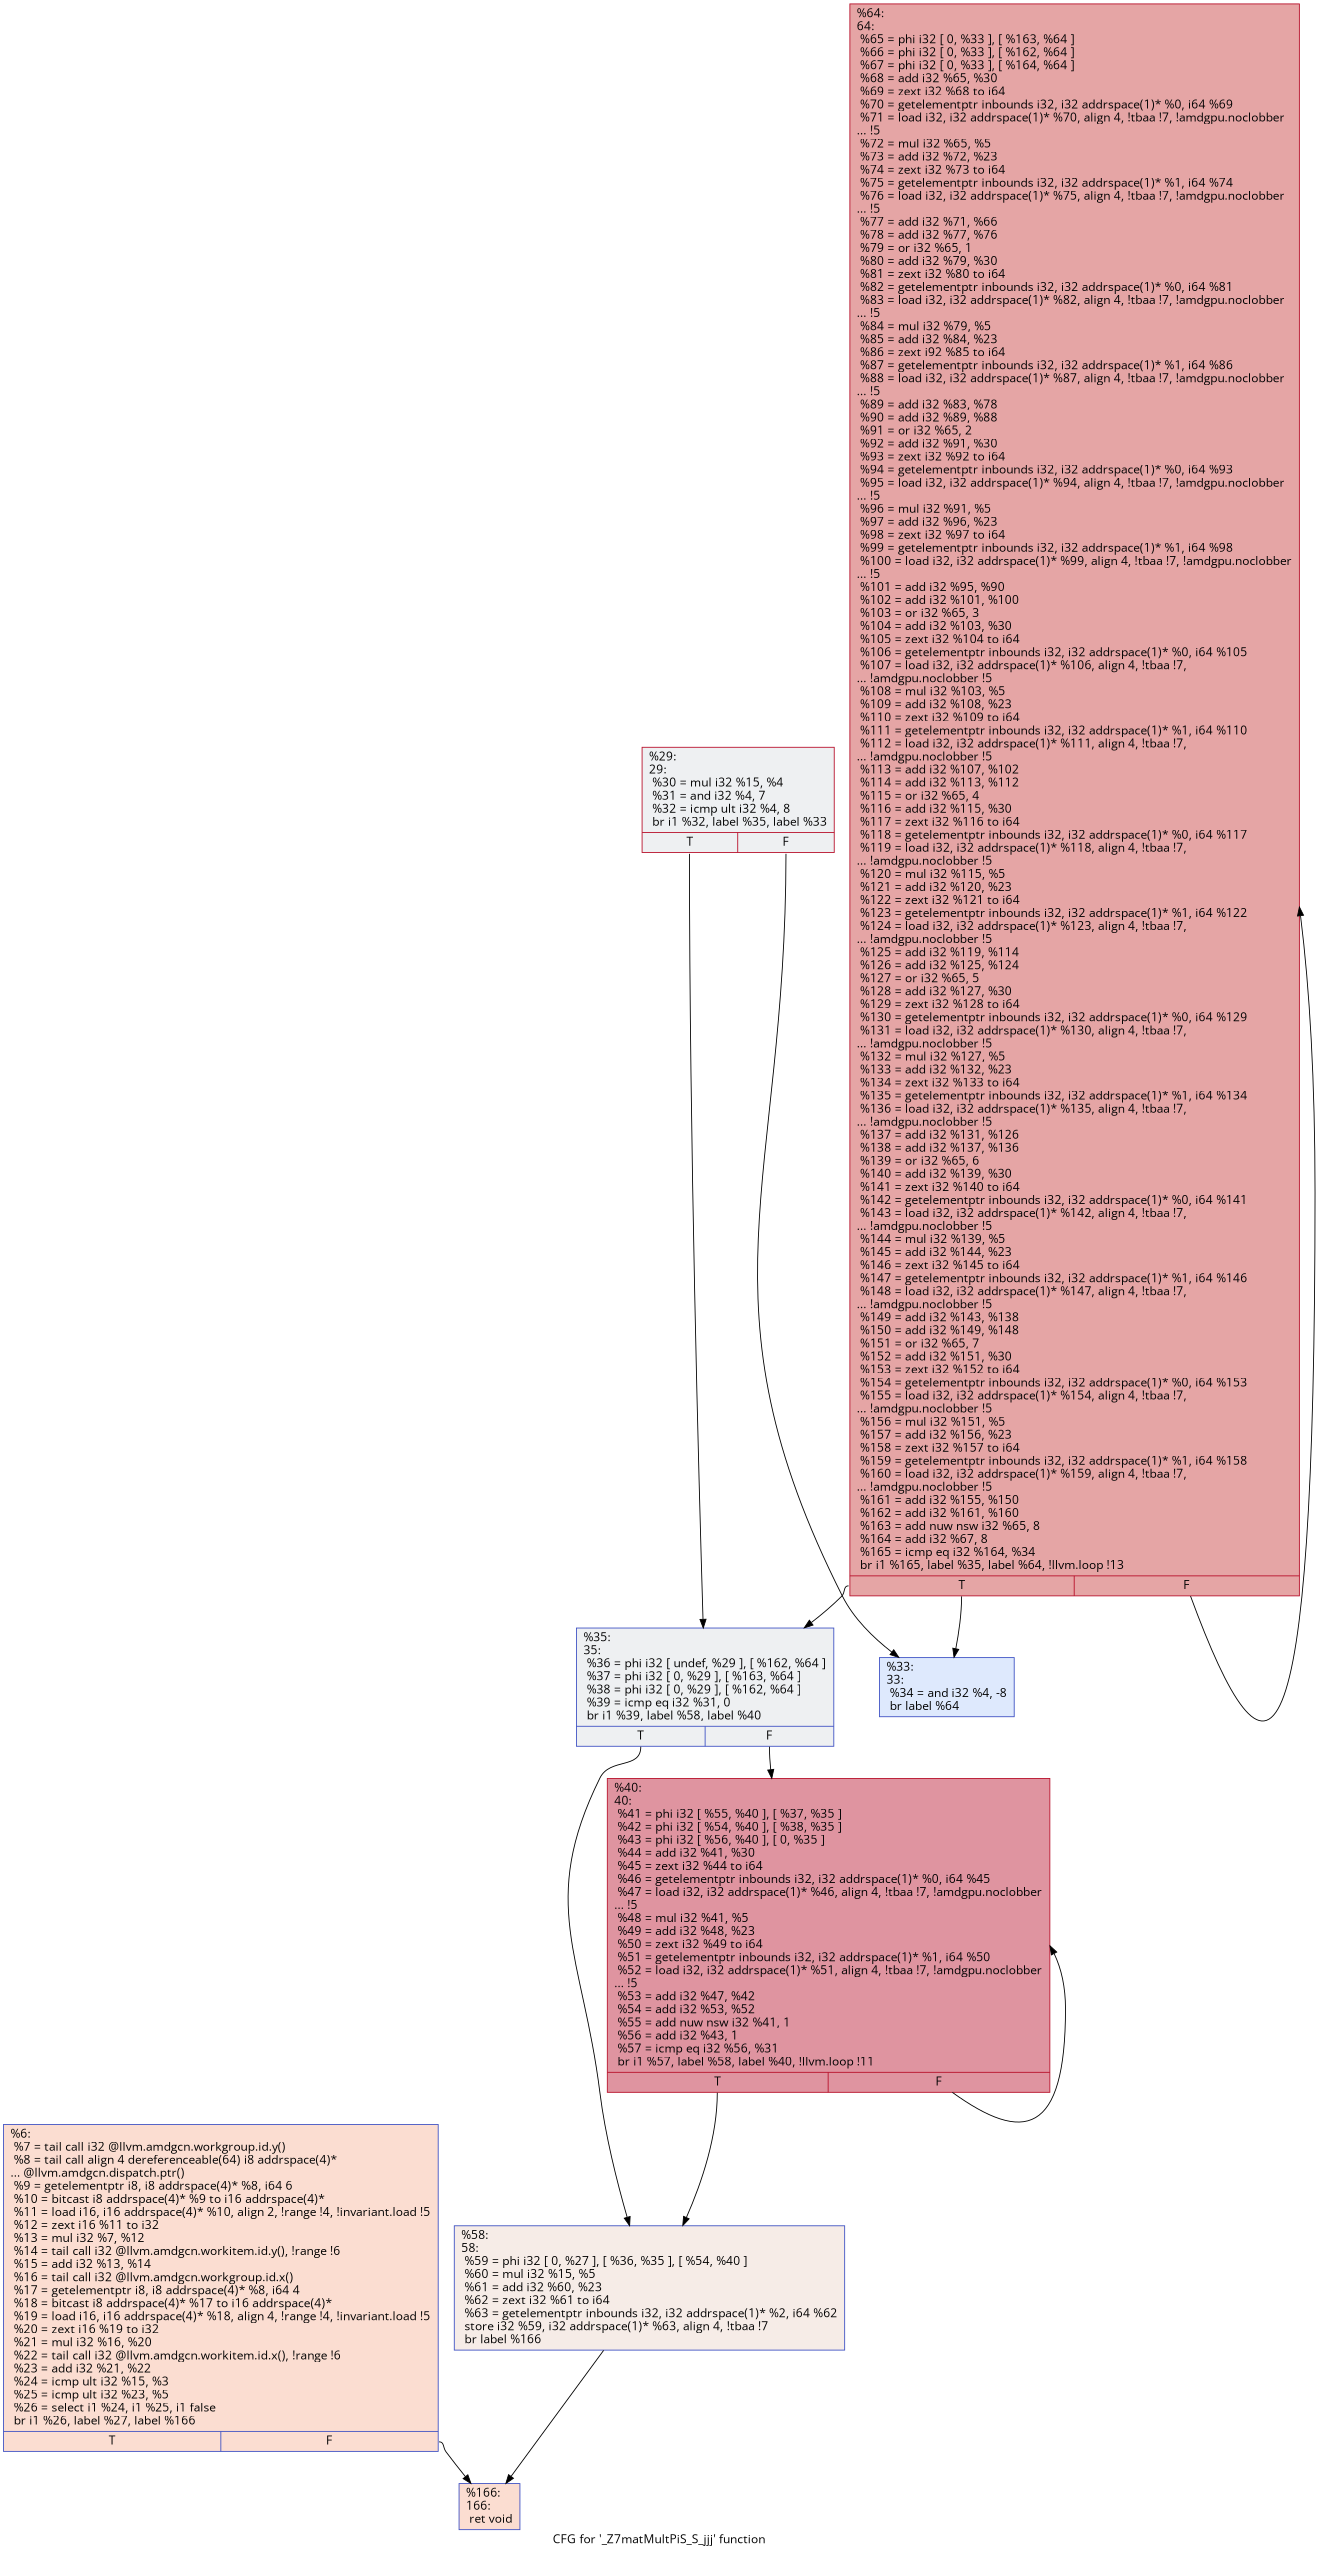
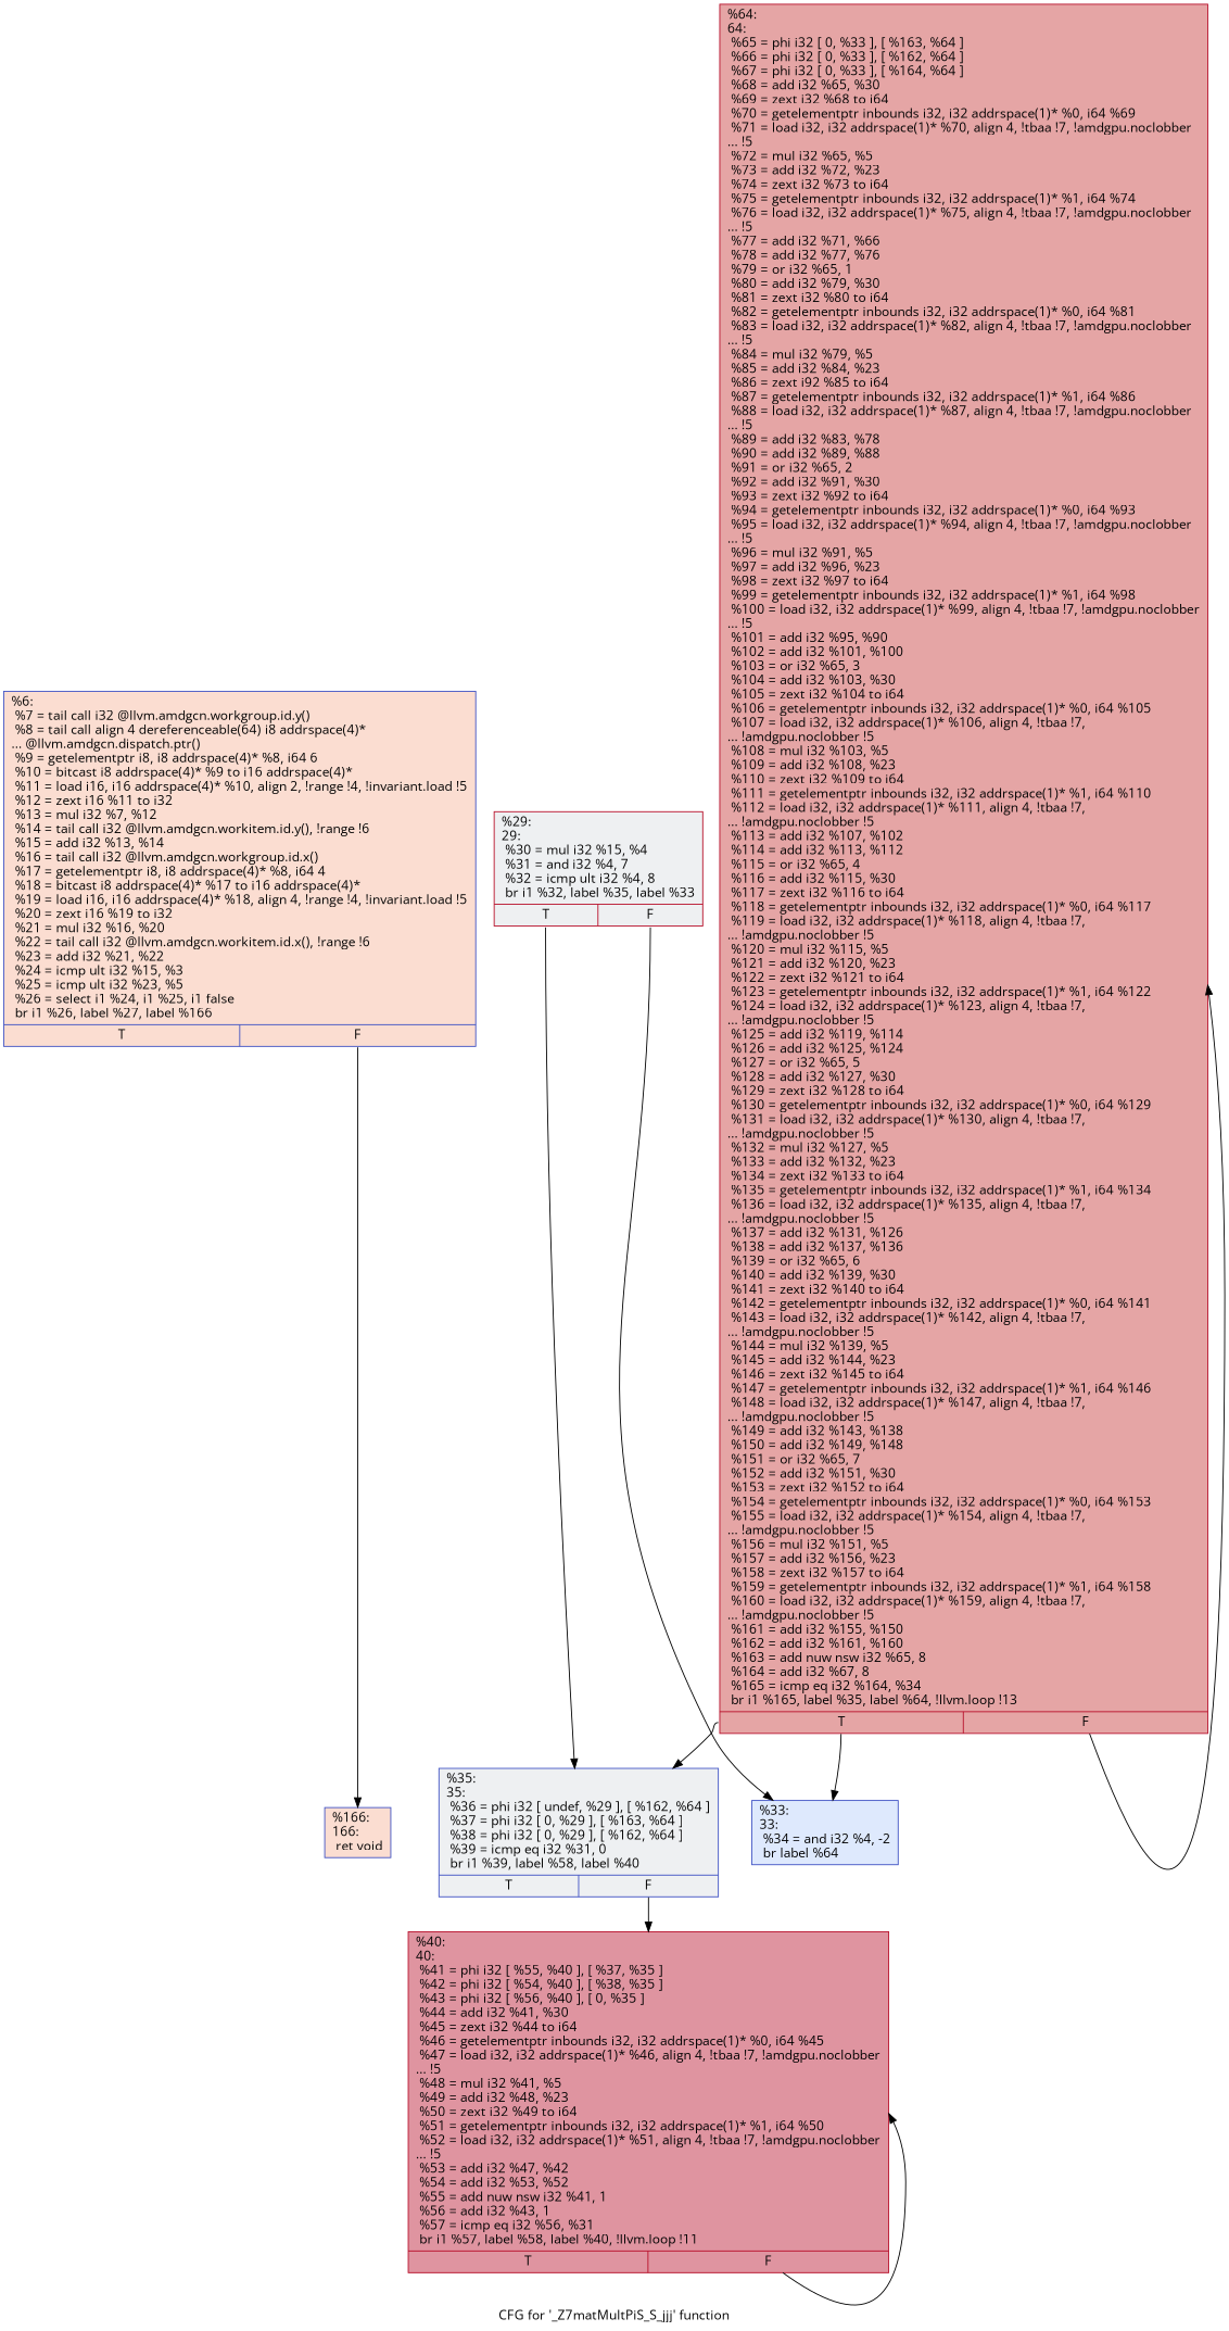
  digraph {
    fontname="Open Sans"
    label="CFG for '_Z7matMultPiS_S_jjj' function"
    node [color="#3d50c3ff" fillcolor="#f7b39670" fontname="Open Sans" shape=record style=filled]
    edge [fontname="Open Sans" tailport=s0]
    n1 [label="{%6:\l  %7 = tail call i32 @llvm.amdgcn.workgroup.id.y()\l  %8 = tail call align 4 dereferenceable(64) i8 addrspace(4)*\l... @llvm.amdgcn.dispatch.ptr()\l  %9 = getelementptr i8, i8 addrspace(4)* %8, i64 6\l  %10 = bitcast i8 addrspace(4)* %9 to i16 addrspace(4)*\l  %11 = load i16, i16 addrspace(4)* %10, align 2, !range !4, !invariant.load !5\l  %12 = zext i16 %11 to i32\l  %13 = mul i32 %7, %12\l  %14 = tail call i32 @llvm.amdgcn.workitem.id.y(), !range !6\l  %15 = add i32 %13, %14\l  %16 = tail call i32 @llvm.amdgcn.workgroup.id.x()\l  %17 = getelementptr i8, i8 addrspace(4)* %8, i64 4\l  %18 = bitcast i8 addrspace(4)* %17 to i16 addrspace(4)*\l  %19 = load i16, i16 addrspace(4)* %18, align 4, !range !4, !invariant.load !5\l  %20 = zext i16 %19 to i32\l  %21 = mul i32 %16, %20\l  %22 = tail call i32 @llvm.amdgcn.workitem.id.x(), !range !6\l  %23 = add i32 %21, %22\l  %24 = icmp ult i32 %15, %3\l  %25 = icmp ult i32 %23, %5\l  %26 = select i1 %24, i1 %25, i1 false\l  br i1 %26, label %27, label %166\l|{<s0>T|<s1>F}}"]
    n2 [label="{%166:\l166:                                              \l  ret void\l}"]
-   n3 [fillcolor="#ead5c970" label="{%58:\l58:                                               \l  %59 = phi i32 [ 0, %27 ], [ %36, %35 ], [ %54, %40 ]\l  %60 = mul i32 %15, %5\l  %61 = add i32 %60, %23\l  %62 = zext i32 %61 to i64\l  %63 = getelementptr inbounds i32, i32 addrspace(1)* %2, i64 %62\l  store i32 %59, i32 addrspace(1)* %63, align 4, !tbaa !7\l  br label %166\l}"]
    n4 [color="#b70d28ff" fillcolor="#d9dce170" label="{%29:\l29:                                               \l  %30 = mul i32 %15, %4\l  %31 = and i32 %4, 7\l  %32 = icmp ult i32 %4, 8\l  br i1 %32, label %35, label %33\l|{<s0>T|<s1>F}}"]
    n5 [fillcolor="#d9dce170" label="{%35:\l35:                                               \l  %36 = phi i32 [ undef, %29 ], [ %162, %64 ]\l  %37 = phi i32 [ 0, %29 ], [ %163, %64 ]\l  %38 = phi i32 [ 0, %29 ], [ %162, %64 ]\l  %39 = icmp eq i32 %31, 0\l  br i1 %39, label %58, label %40\l|{<s0>T|<s1>F}}"]
-   n6 [fillcolor="#b5cdfa70" label="{%33:\l33:                                               \l  %34 = and i32 %4, -8\l  br label %64\l}"]
+   n6 [fillcolor="#b5cdfa70" label="{%33:\l33:                                               \l  %34 = and i32 %4, -2\l  br label %64\l}"]
    n7 [color="#b70d28ff" fillcolor="#b70d2870" label="{%40:\l40:                                               \l  %41 = phi i32 [ %55, %40 ], [ %37, %35 ]\l  %42 = phi i32 [ %54, %40 ], [ %38, %35 ]\l  %43 = phi i32 [ %56, %40 ], [ 0, %35 ]\l  %44 = add i32 %41, %30\l  %45 = zext i32 %44 to i64\l  %46 = getelementptr inbounds i32, i32 addrspace(1)* %0, i64 %45\l  %47 = load i32, i32 addrspace(1)* %46, align 4, !tbaa !7, !amdgpu.noclobber\l... !5\l  %48 = mul i32 %41, %5\l  %49 = add i32 %48, %23\l  %50 = zext i32 %49 to i64\l  %51 = getelementptr inbounds i32, i32 addrspace(1)* %1, i64 %50\l  %52 = load i32, i32 addrspace(1)* %51, align 4, !tbaa !7, !amdgpu.noclobber\l... !5\l  %53 = add i32 %47, %42\l  %54 = add i32 %53, %52\l  %55 = add nuw nsw i32 %41, 1\l  %56 = add i32 %43, 1\l  %57 = icmp eq i32 %56, %31\l  br i1 %57, label %58, label %40, !llvm.loop !11\l|{<s0>T|<s1>F}}"]
    n8 [color="#b70d28ff" fillcolor="#c5333470" label="{%64:\l64:                                               \l  %65 = phi i32 [ 0, %33 ], [ %163, %64 ]\l  %66 = phi i32 [ 0, %33 ], [ %162, %64 ]\l  %67 = phi i32 [ 0, %33 ], [ %164, %64 ]\l  %68 = add i32 %65, %30\l  %69 = zext i32 %68 to i64\l  %70 = getelementptr inbounds i32, i32 addrspace(1)* %0, i64 %69\l  %71 = load i32, i32 addrspace(1)* %70, align 4, !tbaa !7, !amdgpu.noclobber\l... !5\l  %72 = mul i32 %65, %5\l  %73 = add i32 %72, %23\l  %74 = zext i32 %73 to i64\l  %75 = getelementptr inbounds i32, i32 addrspace(1)* %1, i64 %74\l  %76 = load i32, i32 addrspace(1)* %75, align 4, !tbaa !7, !amdgpu.noclobber\l... !5\l  %77 = add i32 %71, %66\l  %78 = add i32 %77, %76\l  %79 = or i32 %65, 1\l  %80 = add i32 %79, %30\l  %81 = zext i32 %80 to i64\l  %82 = getelementptr inbounds i32, i32 addrspace(1)* %0, i64 %81\l  %83 = load i32, i32 addrspace(1)* %82, align 4, !tbaa !7, !amdgpu.noclobber\l... !5\l  %84 = mul i32 %79, %5\l  %85 = add i32 %84, %23\l  %86 = zext i92 %85 to i64\l  %87 = getelementptr inbounds i32, i32 addrspace(1)* %1, i64 %86\l  %88 = load i32, i32 addrspace(1)* %87, align 4, !tbaa !7, !amdgpu.noclobber\l... !5\l  %89 = add i32 %83, %78\l  %90 = add i32 %89, %88\l  %91 = or i32 %65, 2\l  %92 = add i32 %91, %30\l  %93 = zext i32 %92 to i64\l  %94 = getelementptr inbounds i32, i32 addrspace(1)* %0, i64 %93\l  %95 = load i32, i32 addrspace(1)* %94, align 4, !tbaa !7, !amdgpu.noclobber\l... !5\l  %96 = mul i32 %91, %5\l  %97 = add i32 %96, %23\l  %98 = zext i32 %97 to i64\l  %99 = getelementptr inbounds i32, i32 addrspace(1)* %1, i64 %98\l  %100 = load i32, i32 addrspace(1)* %99, align 4, !tbaa !7, !amdgpu.noclobber\l... !5\l  %101 = add i32 %95, %90\l  %102 = add i32 %101, %100\l  %103 = or i32 %65, 3\l  %104 = add i32 %103, %30\l  %105 = zext i32 %104 to i64\l  %106 = getelementptr inbounds i32, i32 addrspace(1)* %0, i64 %105\l  %107 = load i32, i32 addrspace(1)* %106, align 4, !tbaa !7,\l... !amdgpu.noclobber !5\l  %108 = mul i32 %103, %5\l  %109 = add i32 %108, %23\l  %110 = zext i32 %109 to i64\l  %111 = getelementptr inbounds i32, i32 addrspace(1)* %1, i64 %110\l  %112 = load i32, i32 addrspace(1)* %111, align 4, !tbaa !7,\l... !amdgpu.noclobber !5\l  %113 = add i32 %107, %102\l  %114 = add i32 %113, %112\l  %115 = or i32 %65, 4\l  %116 = add i32 %115, %30\l  %117 = zext i32 %116 to i64\l  %118 = getelementptr inbounds i32, i32 addrspace(1)* %0, i64 %117\l  %119 = load i32, i32 addrspace(1)* %118, align 4, !tbaa !7,\l... !amdgpu.noclobber !5\l  %120 = mul i32 %115, %5\l  %121 = add i32 %120, %23\l  %122 = zext i32 %121 to i64\l  %123 = getelementptr inbounds i32, i32 addrspace(1)* %1, i64 %122\l  %124 = load i32, i32 addrspace(1)* %123, align 4, !tbaa !7,\l... !amdgpu.noclobber !5\l  %125 = add i32 %119, %114\l  %126 = add i32 %125, %124\l  %127 = or i32 %65, 5\l  %128 = add i32 %127, %30\l  %129 = zext i32 %128 to i64\l  %130 = getelementptr inbounds i32, i32 addrspace(1)* %0, i64 %129\l  %131 = load i32, i32 addrspace(1)* %130, align 4, !tbaa !7,\l... !amdgpu.noclobber !5\l  %132 = mul i32 %127, %5\l  %133 = add i32 %132, %23\l  %134 = zext i32 %133 to i64\l  %135 = getelementptr inbounds i32, i32 addrspace(1)* %1, i64 %134\l  %136 = load i32, i32 addrspace(1)* %135, align 4, !tbaa !7,\l... !amdgpu.noclobber !5\l  %137 = add i32 %131, %126\l  %138 = add i32 %137, %136\l  %139 = or i32 %65, 6\l  %140 = add i32 %139, %30\l  %141 = zext i32 %140 to i64\l  %142 = getelementptr inbounds i32, i32 addrspace(1)* %0, i64 %141\l  %143 = load i32, i32 addrspace(1)* %142, align 4, !tbaa !7,\l... !amdgpu.noclobber !5\l  %144 = mul i32 %139, %5\l  %145 = add i32 %144, %23\l  %146 = zext i32 %145 to i64\l  %147 = getelementptr inbounds i32, i32 addrspace(1)* %1, i64 %146\l  %148 = load i32, i32 addrspace(1)* %147, align 4, !tbaa !7,\l... !amdgpu.noclobber !5\l  %149 = add i32 %143, %138\l  %150 = add i32 %149, %148\l  %151 = or i32 %65, 7\l  %152 = add i32 %151, %30\l  %153 = zext i32 %152 to i64\l  %154 = getelementptr inbounds i32, i32 addrspace(1)* %0, i64 %153\l  %155 = load i32, i32 addrspace(1)* %154, align 4, !tbaa !7,\l... !amdgpu.noclobber !5\l  %156 = mul i32 %151, %5\l  %157 = add i32 %156, %23\l  %158 = zext i32 %157 to i64\l  %159 = getelementptr inbounds i32, i32 addrspace(1)* %1, i64 %158\l  %160 = load i32, i32 addrspace(1)* %159, align 4, !tbaa !7,\l... !amdgpu.noclobber !5\l  %161 = add i32 %155, %150\l  %162 = add i32 %161, %160\l  %163 = add nuw nsw i32 %65, 8\l  %164 = add i32 %67, 8\l  %165 = icmp eq i32 %164, %34\l  br i1 %165, label %35, label %64, !llvm.loop !13\l|{<s0>T|<s1>F}}"]
    n1 -> n2 [tailport=s1]
-   n3 -> n2
    n4 -> n5
    n4 -> n6 [tailport=s1]
-   n5 -> n3
    n5 -> n7 [tailport=s1]
-   n7 -> n3
    n7 -> n7 [tailport=s1]
    n8 -> n5
    n8 -> n6
    n8 -> n8 [tailport=s1]
  }
